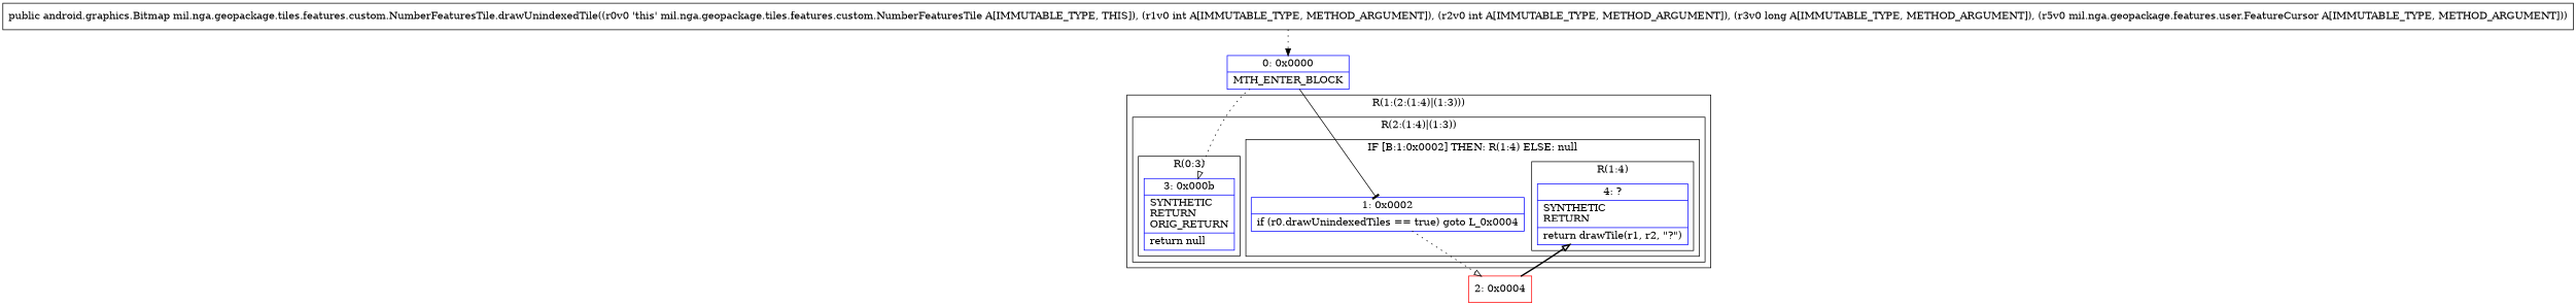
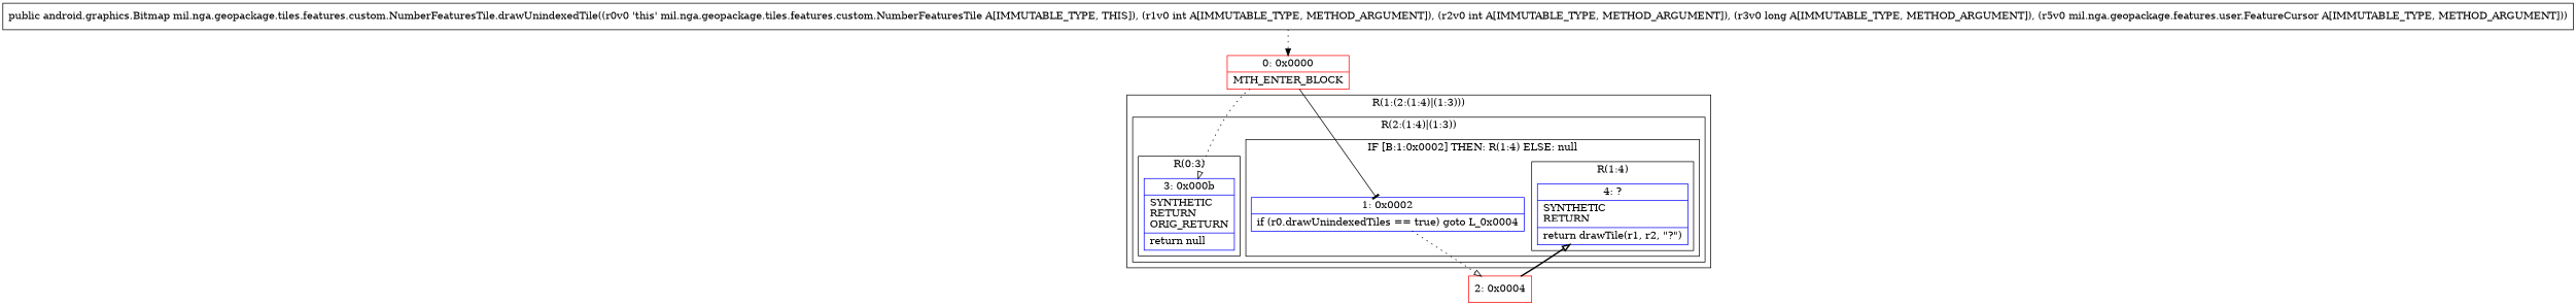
  digraph {
    node [color=blue shape=record]
    edge [arrowhead=onormal style=dotted]
    n1 [label="{4\:\ ?|SYNTHETIC\lRETURN\l|return drawTile(r1, r2, \"?\")\l}"]
    n2 [label="{1\:\ 0x0002|if (r0.drawUnindexedTiles == true) goto L_0x0004\l}"]
    n3 [label="{3\:\ 0x000b|SYNTHETIC\lRETURN\lORIG_RETURN\l|return null\l}"]
    n4 [color=red label="{2\:\ 0x0004}"]
-   n5 [label="{0\:\ 0x0000|MTH_ENTER_BLOCK\l}"]
+   n5 [color=red label="{0\:\ 0x0000|MTH_ENTER_BLOCK\l}"]
    n6 [label="{public android.graphics.Bitmap mil.nga.geopackage.tiles.features.custom.NumberFeaturesTile.drawUnindexedTile((r0v0 'this' mil.nga.geopackage.tiles.features.custom.NumberFeaturesTile A[IMMUTABLE_TYPE, THIS]), (r1v0 int A[IMMUTABLE_TYPE, METHOD_ARGUMENT]), (r2v0 int A[IMMUTABLE_TYPE, METHOD_ARGUMENT]), (r3v0 long A[IMMUTABLE_TYPE, METHOD_ARGUMENT]), (r5v0 mil.nga.geopackage.features.user.FeatureCursor A[IMMUTABLE_TYPE, METHOD_ARGUMENT])) }" color=""]
    subgraph cluster_1 {
      label="R(1:(2:(1:4)|(1:3)))"
      subgraph cluster_2 {
        label="R(2:(1:4)|(1:3))"
        subgraph cluster_3 {
          label="IF [B:1:0x0002] THEN: R(1:4) ELSE: null"
          n2
          subgraph cluster_4 {
            label="R(1:4)"
            n1
          }
        }
        subgraph cluster_5 {
          label="R(0:3)"
          n3
        }
      }
    }
    n2 -> n4
    n4 -> n1 [style=bold]
    n5 -> n2 [arrowhead=tee style=solid]
    n5 -> n3
    n6 -> n5 [arrowhead=normal]
  }
